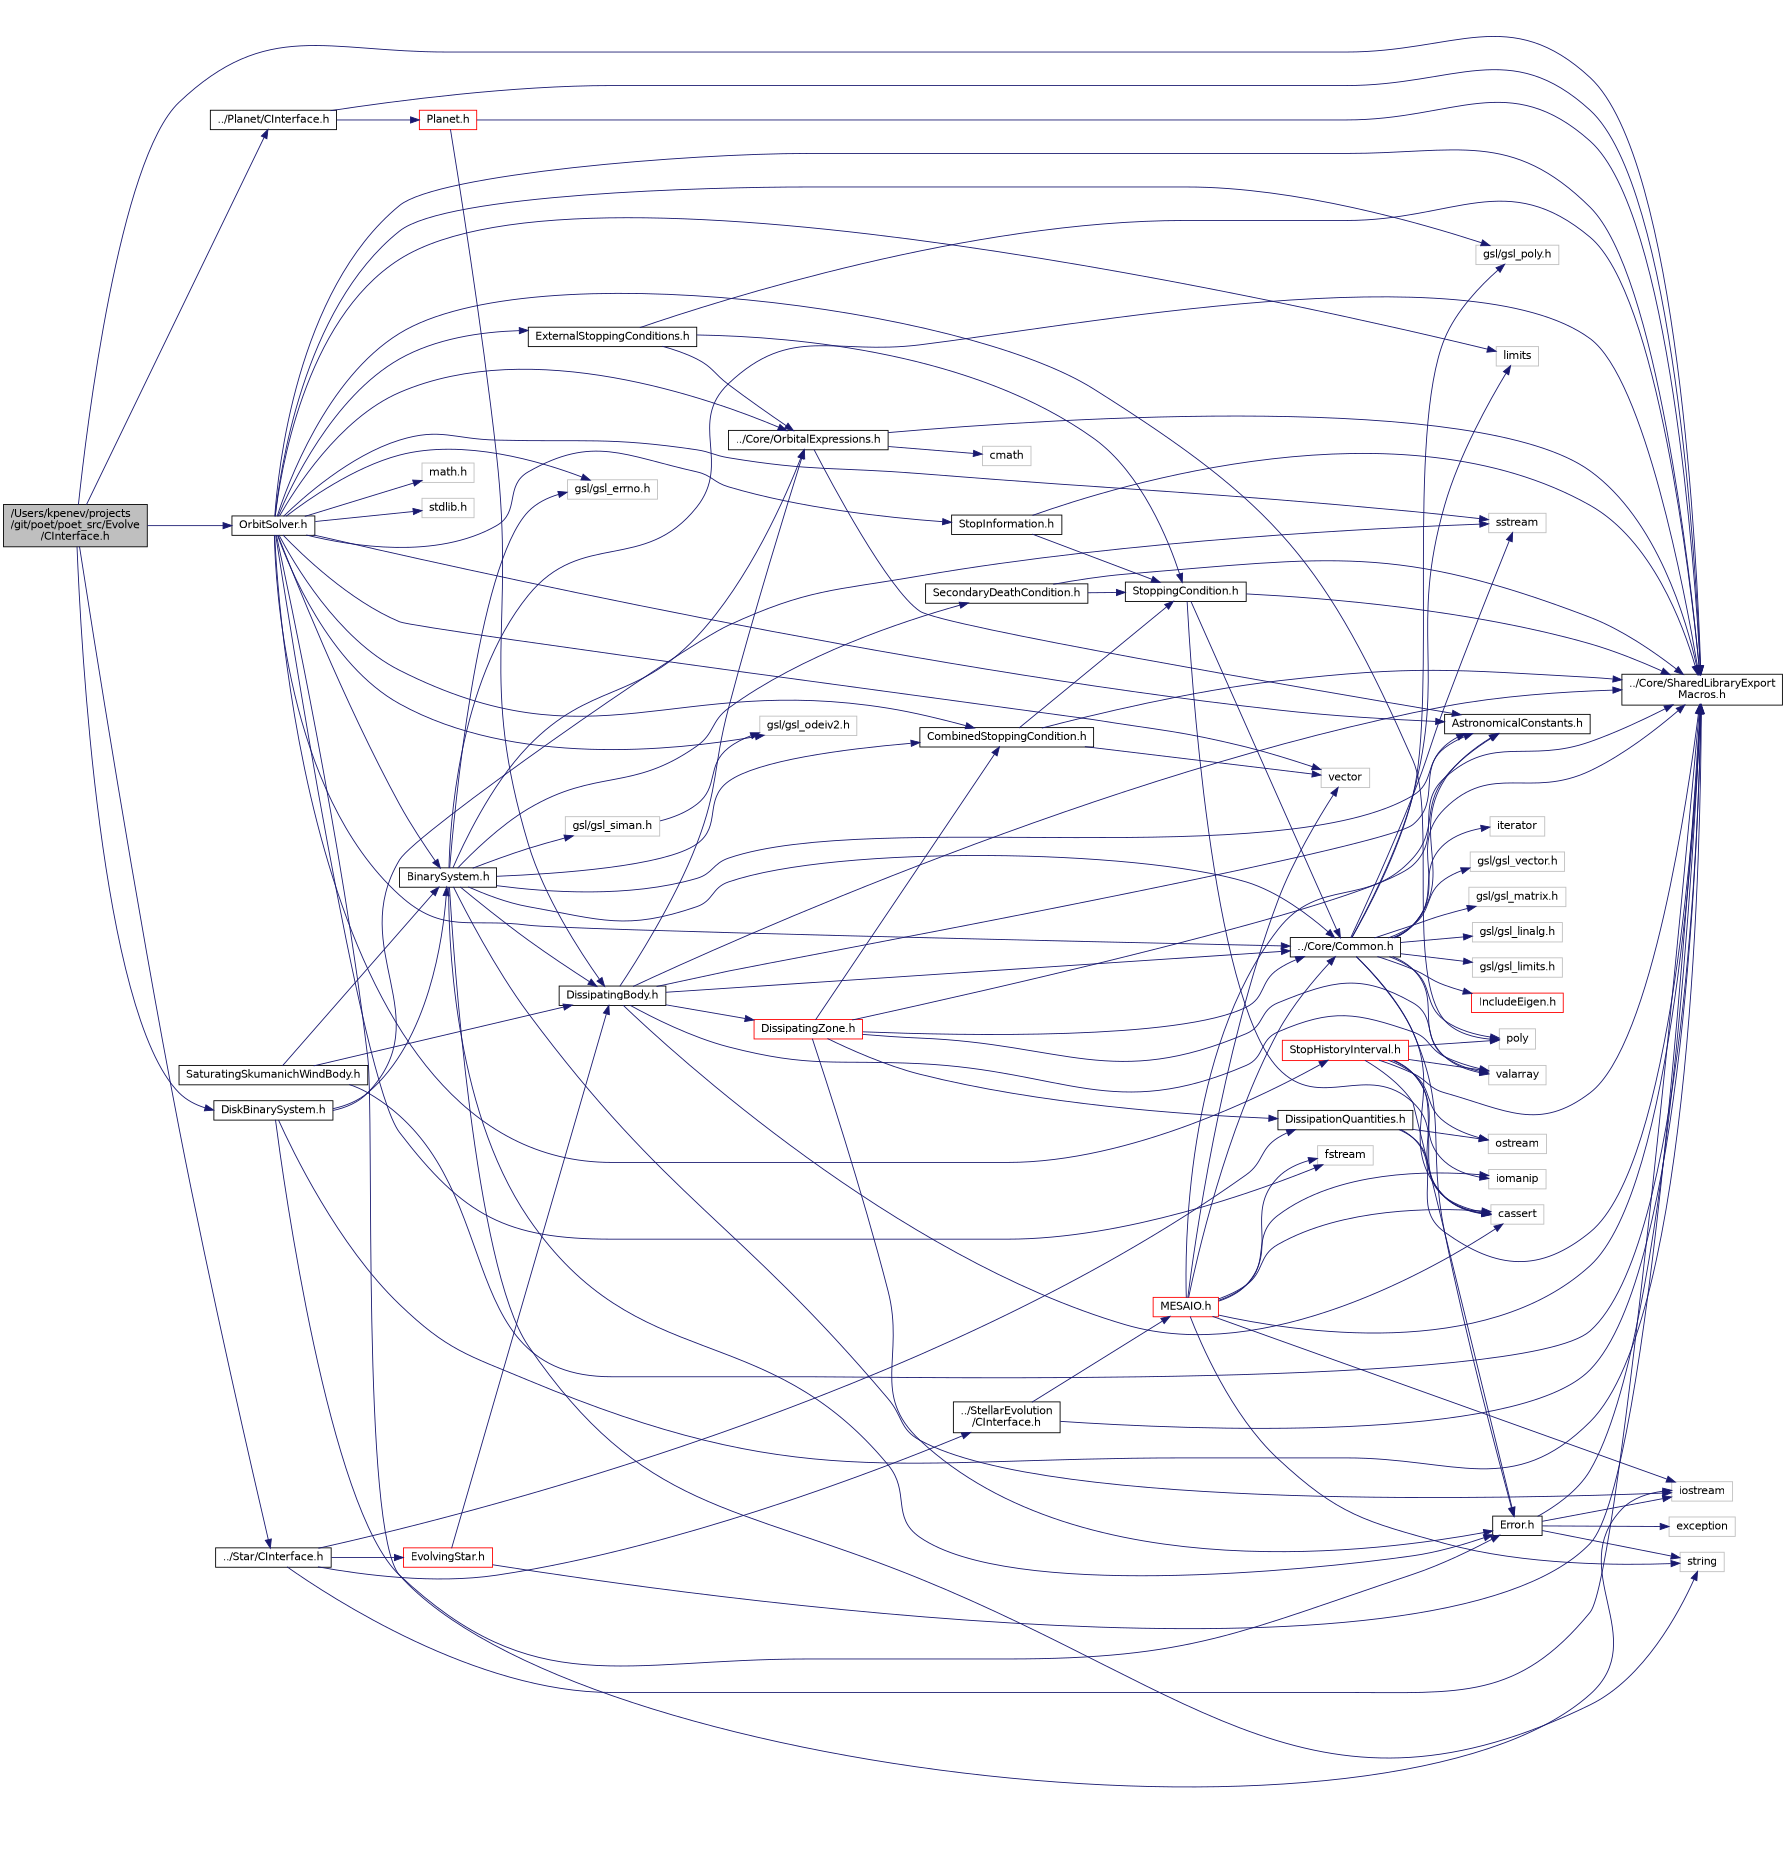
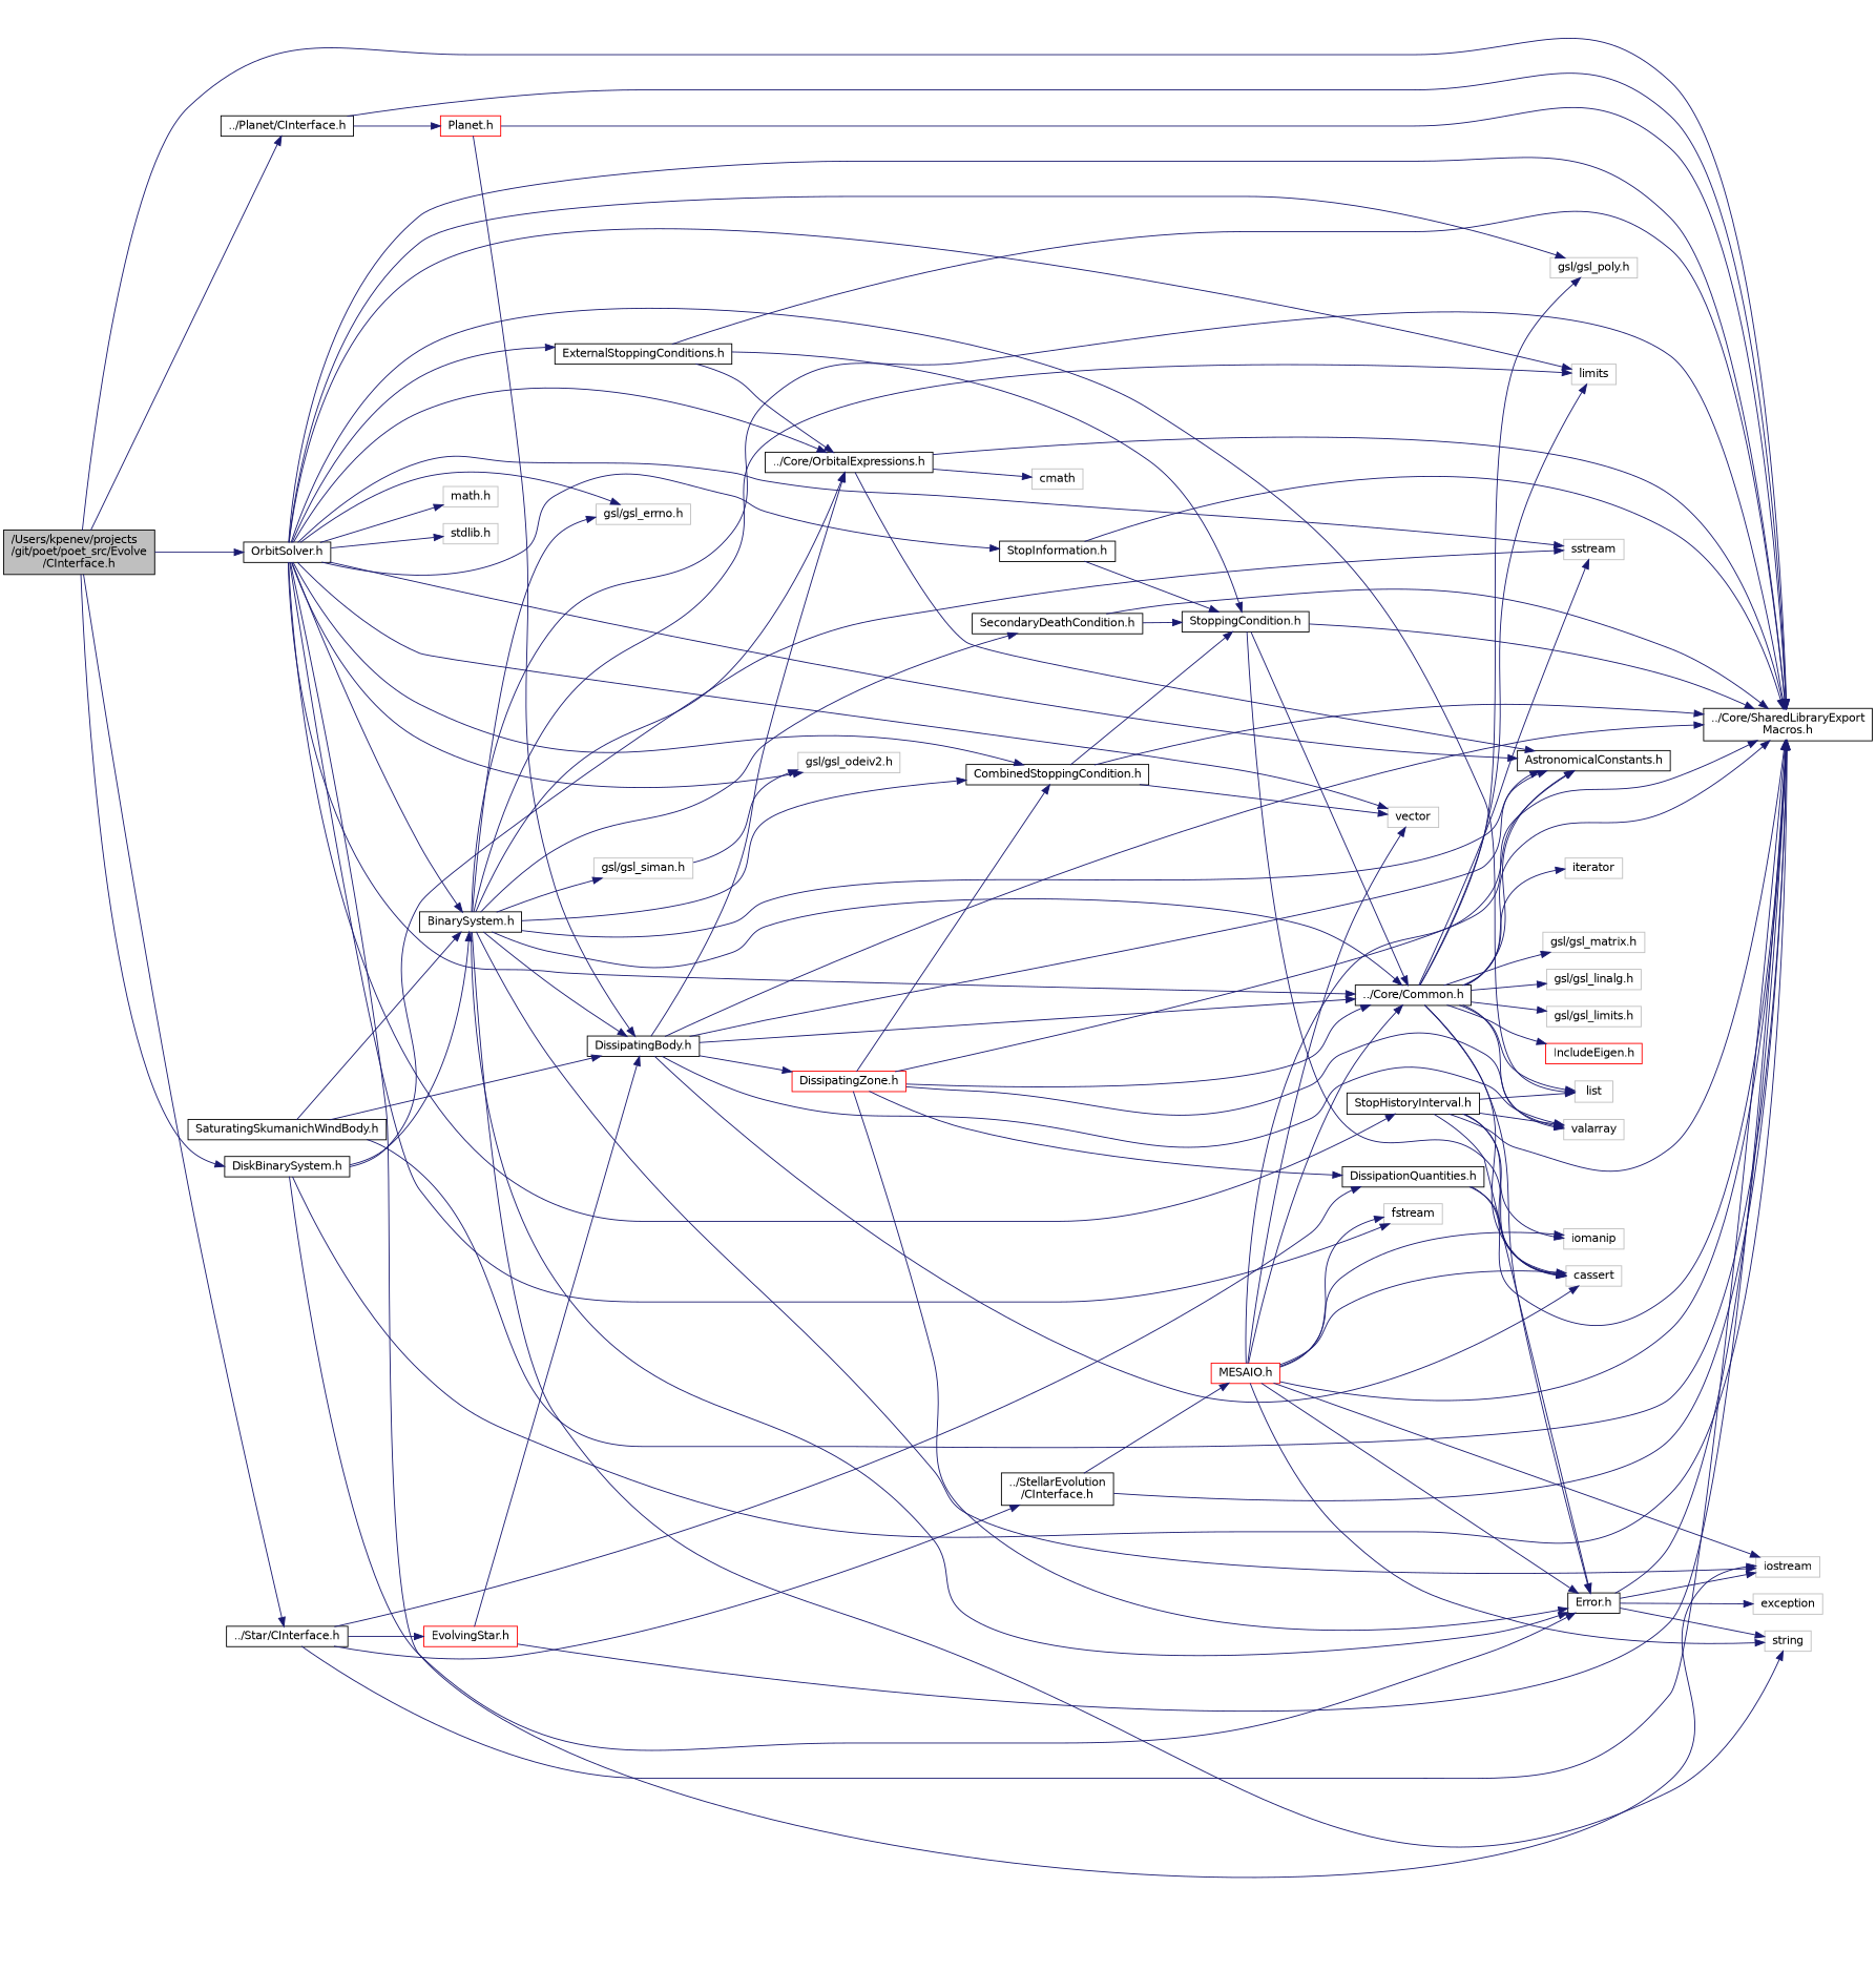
  digraph {
    rankdir=LR
    node [color=grey75 fillcolor=white fontname=Helvetica fontsize=12 shape=record style=filled]
    edge [color=midnightblue fontname=Helvetica fontsize=12 labelfontname=Helvetica labelfontsize=12 style=solid]
    n1 [color=black fillcolor=grey75 fontcolor=black height=0.2 label="/Users/kpenev/projects\l/git/poet/poet_src/Evolve\l/CInterface.h" width=0.4]
    n2 [color=black height=0.2 label="../Core/SharedLibraryExport\lMacros.h" width=0.4]
    n3 [color=black height=0.2 label="DiskBinarySystem.h" width=0.4]
    n4 [color=black height=0.2 label="OrbitSolver.h" width=0.4]
    n5 [color=black height=0.2 label="../Star/CInterface.h" width=0.4]
    n6 [color=black height=0.2 label="../Planet/CInterface.h" width=0.4]
    n7 [color=black height=0.2 label="BinarySystem.h" width=0.4]
    n8 [color=black height=0.2 label="Error.h" width=0.4]
    n9 [height=0.2 label=sstream width=0.4]
    n10 [height=0.2 label=iostream width=0.4]
    n11 [color=black height=0.2 label="CombinedStoppingCondition.h" width=0.4]
    n12 [color=black height=0.2 label="../Core/Common.h" width=0.4]
    n13 [height=0.2 label=limits width=0.4]
    n14 [color=black height=0.2 label="AstronomicalConstants.h" width=0.4]
    n15 [color=black height=0.2 label="../Core/OrbitalExpressions.h" width=0.4]
    n16 [height=0.2 label="gsl/gsl_errno.h" width=0.4]
    n17 [height=0.2 label="gsl/gsl_odeiv2.h" width=0.4]
    n18 [height=0.2 label=vector width=0.4]
-   n19 [height=0.2 label=poly width=0.4]
+   n19 [height=0.2 label=list width=0.4]
    n20 [height=0.2 label="gsl/gsl_poly.h" width=0.4]
    n21 [color=black height=0.2 label="ExternalStoppingConditions.h" width=0.4]
    n22 [color=black height=0.2 label="StopInformation.h" width=0.4]
-   n23 [color=red height=0.2 label="StopHistoryInterval.h" width=0.4]
+   n23 [color=black height=0.2 label="StopHistoryInterval.h" width=0.4]
    n24 [height=0.2 label="math.h" width=0.4]
    n25 [height=0.2 label="stdlib.h" width=0.4]
    n26 [height=0.2 label=fstream width=0.4]
    n27 [color=black height=0.2 label="DissipationQuantities.h" width=0.4]
    n28 [color=black height=0.2 label="../StellarEvolution\l/CInterface.h" width=0.4]
    n29 [color=red height=0.2 label="EvolvingStar.h" width=0.4]
    n30 [color=red height=0.2 label="Planet.h" width=0.4]
    n31 [color=black height=0.2 label="DissipatingBody.h" width=0.4]
    n32 [height=0.2 label=string width=0.4]
    n33 [color=black height=0.2 label="SecondaryDeathCondition.h" width=0.4]
    n34 [height=0.2 label="gsl/gsl_siman.h" width=0.4]
    n35 [height=0.2 label=exception width=0.4]
    n36 [color=red height=0.2 label="DissipatingZone.h" width=0.4]
    n37 [height=0.2 label=cassert width=0.4]
    n38 [height=0.2 label=valarray width=0.4]
    n39 [color=black height=0.2 label="StoppingCondition.h" width=0.4]
    n40 [height=0.2 label=iterator width=0.4]
-   n41 [height=0.2 label="gsl/gsl_vector.h" width=0.4]
    n42 [height=0.2 label="gsl/gsl_matrix.h" width=0.4]
    n43 [height=0.2 label="gsl/gsl_linalg.h" width=0.4]
    n44 [height=0.2 label="gsl/gsl_limits.h" width=0.4]
    n45 [color=red height=0.2 label="IncludeEigen.h" width=0.4]
    n46 [height=0.2 label=cmath width=0.4]
-   n47 [height=0.2 label=ostream width=0.4]
    n48 [height=0.2 label=iomanip width=0.4]
    n49 [color=red height=0.2 label="MESAIO.h" width=0.4]
    n50 [color=black height=0.2 label="SaturatingSkumanichWindBody.h" width=0.4]
    n1 -> n2
    n1 -> n3
    n1 -> n4
    n1 -> n5
    n1 -> n6
    n3 -> n2
    n3 -> n7
    n3 -> n8
    n3 -> n9
    n4 -> n2
    n4 -> n7
    n4 -> n9
    n4 -> n10
    n4 -> n11
    n4 -> n12
    n4 -> n13
    n4 -> n14
    n4 -> n15
    n4 -> n16
    n4 -> n17
    n4 -> n18
    n4 -> n19
    n4 -> n20
    n4 -> n21
    n4 -> n22
    n4 -> n23
    n4 -> n24
    n4 -> n25
    n4 -> n26
    n5 -> n2
    n5 -> n27
    n5 -> n28
    n5 -> n29
    n6 -> n2
    n6 -> n30
    n7 -> n2
    n7 -> n8
    n7 -> n10
    n7 -> n11
    n7 -> n12
+   n7 -> n13
    n7 -> n14
    n7 -> n15
    n7 -> n16
    n7 -> n31
    n7 -> n32
    n7 -> n33
    n7 -> n34
    n8 -> n2
    n8 -> n10
    n8 -> n32
    n8 -> n35
    n11 -> n2
    n11 -> n18
    n11 -> n39
    n12 -> n2
    n12 -> n8
    n12 -> n9
    n12 -> n13
    n12 -> n14
    n12 -> n19
    n12 -> n20
    n12 -> n37
    n12 -> n38
    n12 -> n40
-   n12 -> n41
    n12 -> n42
    n12 -> n43
    n12 -> n44
    n12 -> n45
    n15 -> n2
    n15 -> n14
    n15 -> n46
    n21 -> n2
    n21 -> n15
    n21 -> n39
    n22 -> n2
    n22 -> n39
    n23 -> n2
    n23 -> n8
    n23 -> n19
    n23 -> n37
    n23 -> n38
-   n23 -> n47
    n23 -> n48
    n27 -> n2
    n27 -> n37
-   n27 -> n47
    n28 -> n2
    n28 -> n49
    n29 -> n2
    n29 -> n31
    n30 -> n2
    n30 -> n31
    n31 -> n2
    n31 -> n12
    n31 -> n14
    n31 -> n15
    n31 -> n36
    n31 -> n37
    n31 -> n38
    n33 -> n2
    n33 -> n39
    n34 -> n17
    n36 -> n2
    n36 -> n8
    n36 -> n11
    n36 -> n12
    n36 -> n27
    n36 -> n38
    n39 -> n2
    n39 -> n12
    n39 -> n37
    n49 -> n2
+   n49 -> n8
    n49 -> n10
    n49 -> n12
    n49 -> n14
    n49 -> n18
    n49 -> n26
    n49 -> n32
    n49 -> n37
    n49 -> n48
    n50 -> n2
    n50 -> n7
    n50 -> n31
  }
